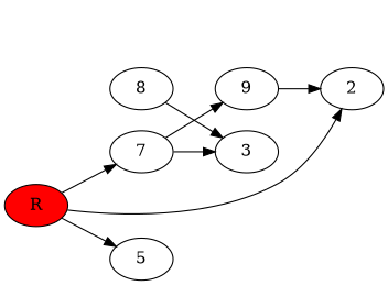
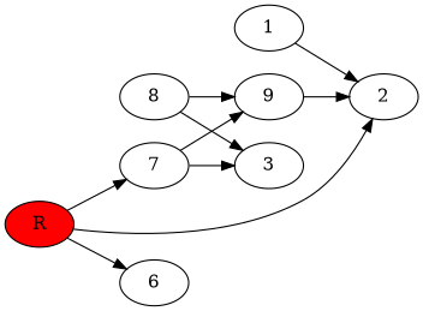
  digraph {
    rankdir=LR
+   1
    2
    7
    3
    n5 [label=9]
    8
    R [fillcolor="#ff0000" style=filled]
-   5
+   5 [label=6]
+   1 -> 2
    7 -> 3
    7 -> n5
    n5 -> 2
    8 -> 3
+   8 -> n5
    R -> 2
    R -> 7
    R -> 5
  }
